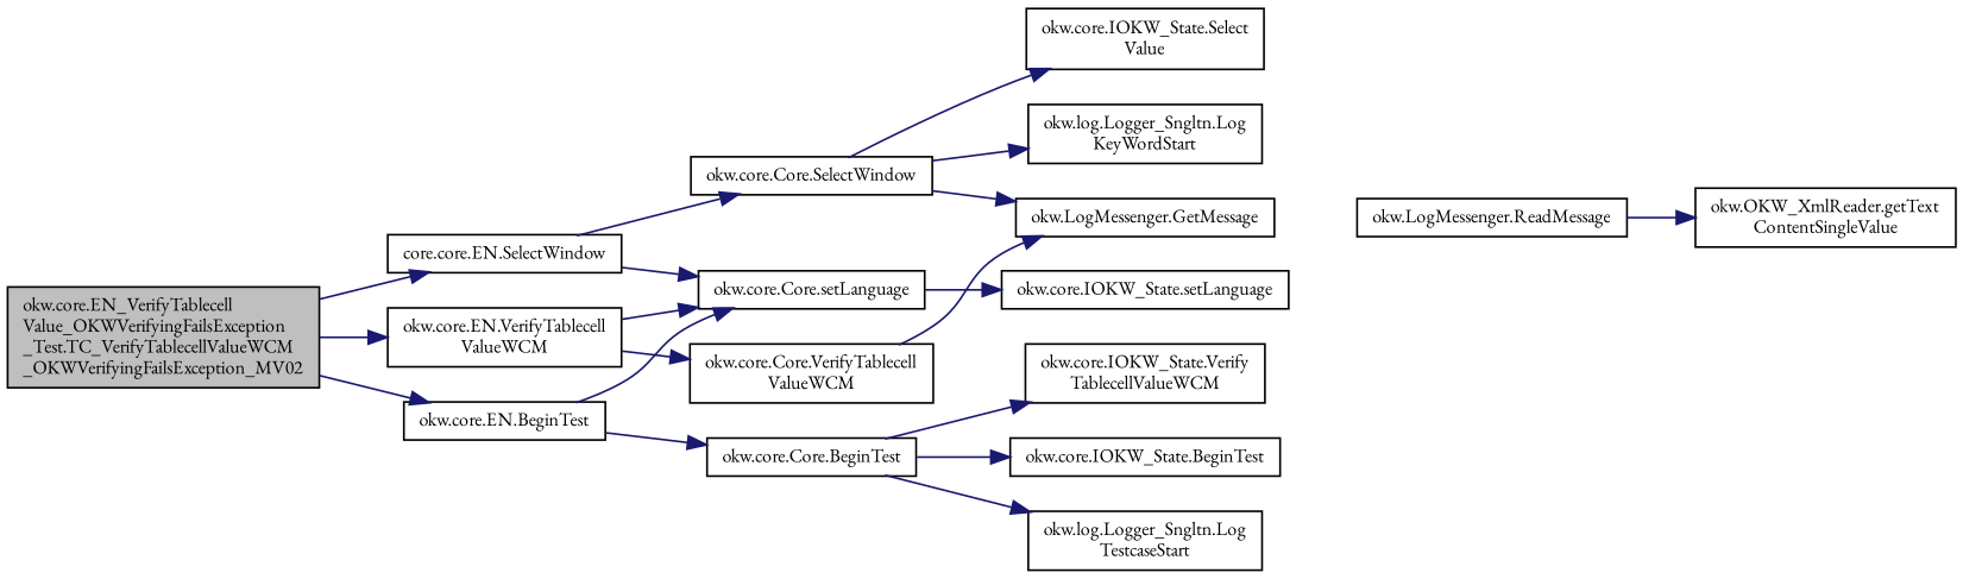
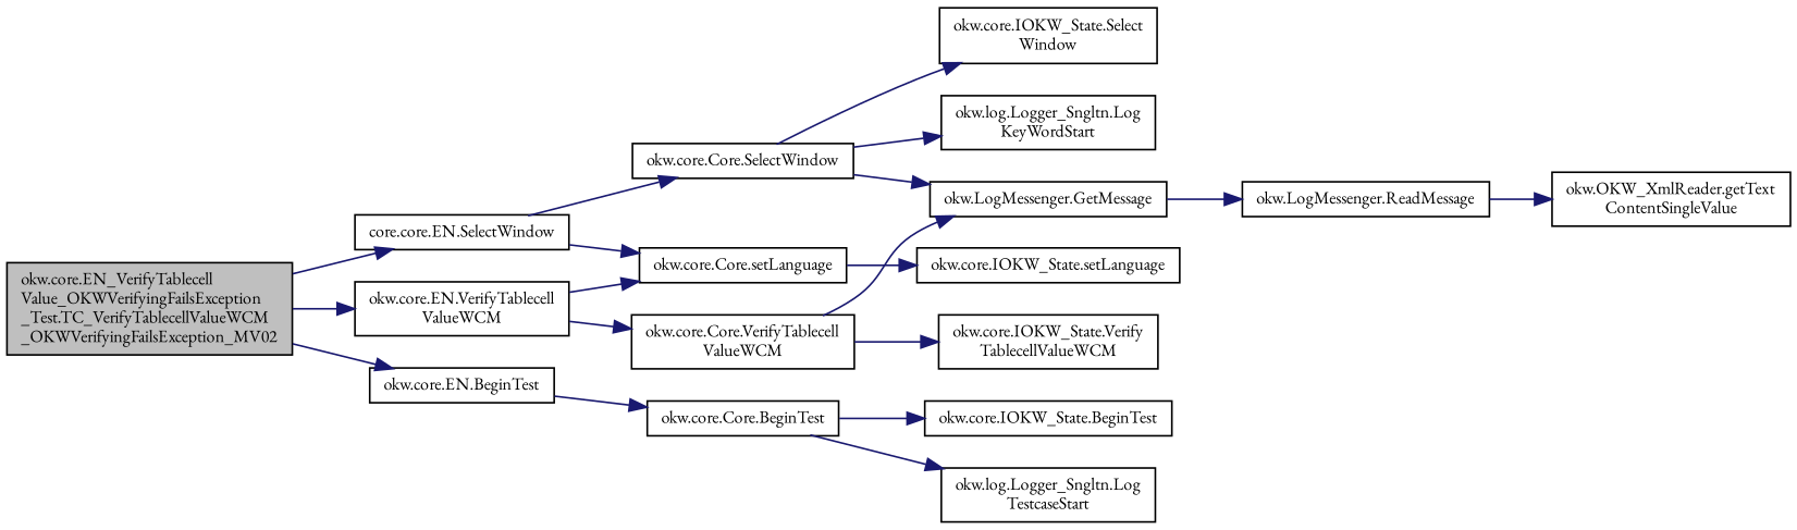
  digraph {
    fontname="EB Garamond"
    rankdir=LR
    node [color=black fillcolor=white fontname="EB Garamond" fontsize=10 shape=record style=filled]
    edge [color=midnightblue fontname="EB Garamond" fontsize=10 labelfontname=Helvetica labelfontsize=10 style=solid]
    n1 [fillcolor=grey75 fontcolor=black height=0.2 label="okw.core.EN_VerifyTablecell\lValue_OKWVerifyingFailsException\l_Test.TC_VerifyTablecellValueWCM\l_OKWVerifyingFailsException_MV02" width=0.4]
    n2 [height=0.2 label="okw.core.EN.BeginTest" width=0.4]
    n3 [height=0.2 label="core.core.EN.SelectWindow" width=0.4]
    n4 [height=0.2 label="okw.core.EN.VerifyTablecell\lValueWCM" width=0.4]
    n5 [height=0.2 label="okw.core.Core.setLanguage" width=0.4]
    n6 [height=0.2 label="okw.core.Core.BeginTest" width=0.4]
    n7 [height=0.2 label="okw.core.Core.SelectWindow" width=0.4]
    n8 [height=0.2 label="okw.core.Core.VerifyTablecell\lValueWCM" width=0.4]
    n9 [height=0.2 label="okw.core.IOKW_State.setLanguage" width=0.4]
    n10 [height=0.2 label="okw.log.Logger_Sngltn.Log\lTestcaseStart" width=0.4]
    n11 [height=0.2 label="okw.core.IOKW_State.BeginTest" width=0.4]
    n12 [height=0.2 label="okw.log.Logger_Sngltn.Log\lKeyWordStart" width=0.4]
    n13 [height=0.2 label="okw.LogMessenger.GetMessage" width=0.4]
-   n14 [height=0.2 label="okw.core.IOKW_State.Select\lValue" width=0.4]
+   n14 [height=0.2 label="okw.core.IOKW_State.Select\lWindow" width=0.4]
    n15 [height=0.2 label="okw.LogMessenger.ReadMessage" width=0.4]
    n16 [height=0.2 label="okw.OKW_XmlReader.getText\lContentSingleValue" width=0.4]
    n17 [height=0.2 label="okw.core.IOKW_State.Verify\lTablecellValueWCM" width=0.4]
    n1 -> n2
    n1 -> n3
    n1 -> n4
-   n2 -> n5
    n2 -> n6
    n3 -> n5
    n3 -> n7
    n4 -> n5
    n4 -> n8
    n5 -> n9
    n6 -> n10
    n6 -> n11
    n7 -> n12
    n7 -> n13
    n7 -> n14
    n8 -> n13
-   n6 -> n17
+   n8 -> n17
+   n13 -> n15
    n15 -> n16
  }
